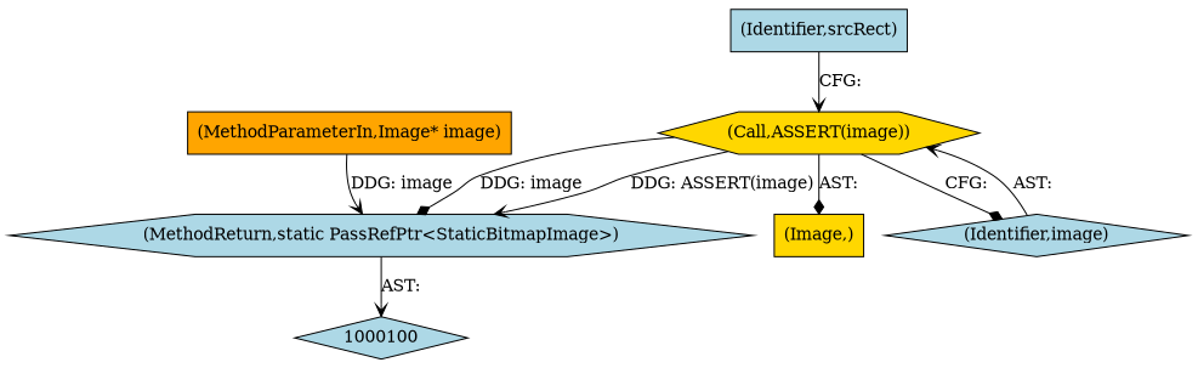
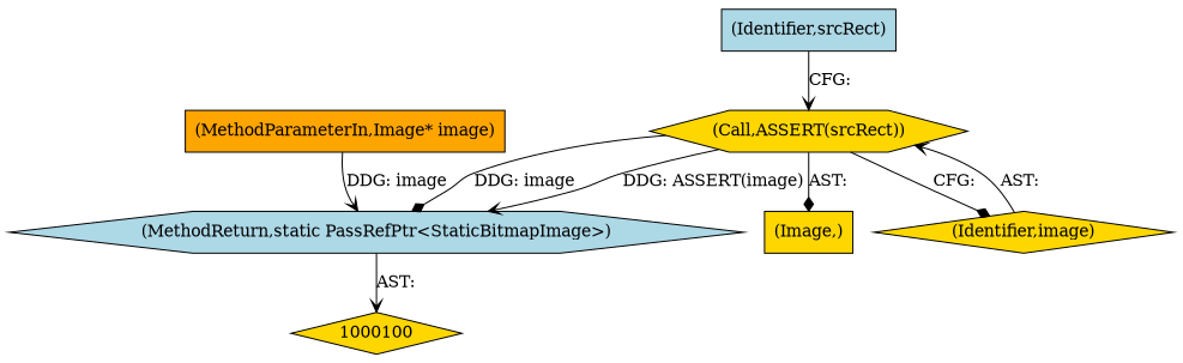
  digraph {
    node [fillcolor=gold shape=box style=filled]
    edge [arrowhead=vee]
    n1 [fillcolor=orange label="(MethodParameterIn,Image* image)"]
    n2 [fillcolor=lightblue label="(MethodReturn,static PassRefPtr<StaticBitmapImage>)" shape=hexagon]
-   n3 [label="(Call,ASSERT(image))" shape=hexagon]
+   n3 [label="(Call,ASSERT(srcRect))" shape=hexagon]
    n4 [label="(Image,)"]
-   n5 [fillcolor=lightblue label="(Identifier,image)" shape=diamond]
-   1000100 [fillcolor=lightblue shape=diamond]
+   n5 [label="(Identifier,image)" shape=diamond]
+   1000100 [shape=diamond]
    n7 [fillcolor=lightblue label="(Identifier,srcRect)"]
    n1 -> n2 [label="DDG: image"]
    n2 -> 1000100 [label="AST: "]
    n3 -> n2 [arrowhead=diamond label="DDG: image"]
    n3 -> n2 [label="DDG: ASSERT(image)"]
    n3 -> n4 [arrowhead=diamond label="AST: "]
    n3 -> n5 [arrowhead=diamond label="CFG: "]
    n5 -> n3 [label="AST: "]
    n7 -> n3 [label="CFG: "]
  }
